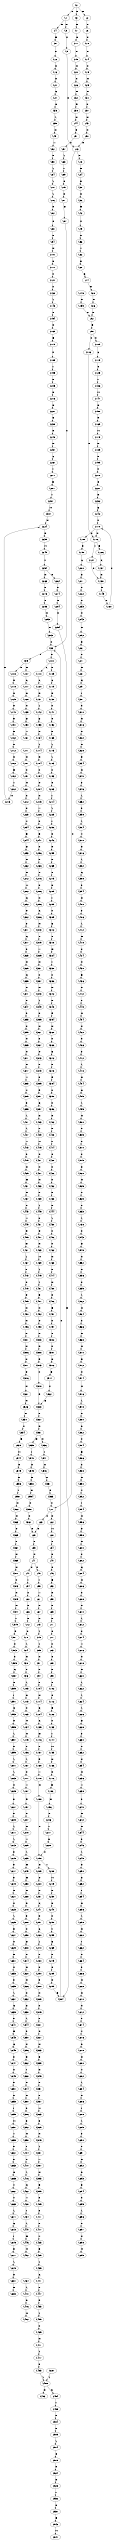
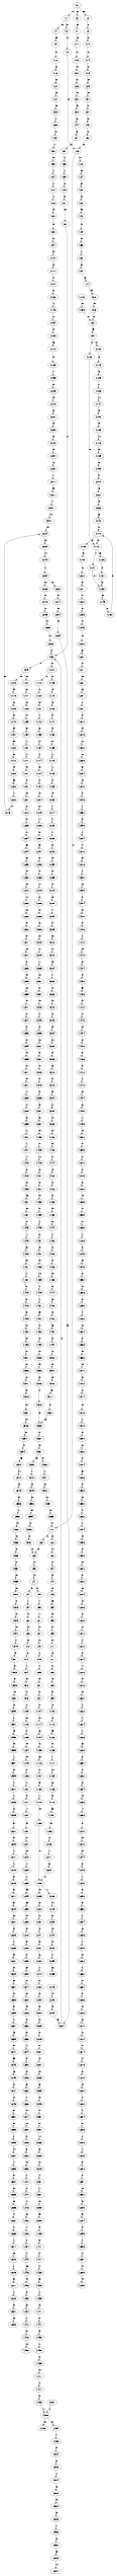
  strict digraph {
    S0
    S1
    S2
    S3
    S4
    S5
    S6
    S7
    S8
    S9
    S10
    S11
    S12
    S13
    S14
    S15
    S16
    S17
    S18
    S19
    S20
    S21
    S22
    S23
    S24
    S25
    S26
    S27
    S28
    S29
    S30
    S31
    S32
    S33
    S34
    S35
    S36
    S37
    S38
    S39
    S40
    S41
    S42
    S43
    S44
    S45
    S46
    S47
    S48
    S49
    S50
    S51
    S52
    S53
    S54
    S55
    S56
    S57
    S58
    S59
    S60
    S61
    S62
    S63
    S64
    S65
    S66
    S67
    S68
    S69
    S70
    S71
    S72
    S73
    S74
    S75
    S76
    S77
    S78
    S79
    S80
    S81
    S82
    S83
    S84
    S85
    S86
    S87
    S88
    S89
    S90
    S91
    S92
    S93
    S94
    S95
    S96
    S97
    S98
    S99
    S100
    S101
    S102
    S103
    S104
    S105
    S106
    S107
    S108
    S109
    S110
    S111
    S112
    S113
    S114
    S115
    S116
    S117
    S118
    S119
    S120
    S121
    S122
    S123
    S124
    S125
    S126
    S127
    S128
    S129
    S130
    S131
    S132
    S133
    S134
    S135
    S136
    S137
    S138
    S139
    S140
    S141
    S142
    S143
    S144
    S145
    S146
    S147
    S149
    S150
    S151
    S152
    S153
    S154
    S155
    S156
    S157
    S158
    S148
    S159
    S160
    S161
    S162
    S163
    S164
    S165
    S166
    S167
    S168
    S169
    S170
    S171
    S172
    S173
    S174
    S175
    S176
    S177
    S178
    S179
    S180
    S181
    S182
    S183
    S184
    S185
    S186
    S187
    S188
    S189
    S190
    S191
    S192
    S193
    S194
    S195
    S196
    S197
    S198
    S199
    S200
    S201
    S202
    S203
    S204
    S205
    S206
    S207
    S208
    S209
    S210
    S211
    S212
    S213
    S214
    S215
    S216
    S217
    S218
    S219
    S220
    S221
    S222
    S223
    S224
    S225
    S226
    S227
    S228
    S229
    S230
    S231
    S232
    S233
    S234
    S235
    S236
    S237
    S238
    S239
    S240
    S241
    S242
    S243
    S244
    S245
    S246
    S247
    S248
    S249
    S250
    S251
    S252
    S253
    S254
    S255
    S256
    S257
    S258
    S259
    S260
    S261
    S262
    S263
    S264
    S265
    S266
    S267
    S268
    S269
    S270
    S271
    S272
    S273
    S274
    S275
    S276
    S277
    S278
    S279
    S280
    S281
    S282
    S283
    S284
    S285
    S286
    S287
    S288
    S289
    S290
    S291
    S292
    S293
    S294
    S295
    S296
    S297
    S298
    S299
    S300
    S301
    S302
    S303
    S304
    S305
    S306
    S307
    S308
    S309
    S310
    S311
    S312
    S313
    S314
    S315
    S316
    S317
    S318
    S319
    S320
    S321
    S322
    S323
    S324
    S325
    S326
    S327
    S328
    S329
    S330
    S331
    S332
    S333
    S334
    S335
    S336
    S337
    S338
    S339
    S340
    S341
    S342
    S343
    S344
    S345
    S346
    S347
    S348
    S349
    S350
    S351
    S352
    S353
    S354
    S355
    S356
    S357
    S358
    S359
    S360
    S361
    S362
    S363
    S364
    S365
    S366
    S367
    S368
    S369
    S370
    S371
    S372
    S373
    S374
    S375
    S376
    S377
    S378
    S379
    S380
    S381
    S382
    S383
    S384
    S385
    S386
    S387
    S388
    S389
    S390
    S391
    S392
    S393
    S394
    S395
    S396
    S397
    S398
    S399
    S400
    S401
    S402
    S403
    S404
    S405
    S406
    S407
    S408
    S409
    S410
    S411
    S412
    S413
    S414
    S415
    S416
    S417
    S418
    S419
    S420
    S421
    S422
    S423
    S424
    S425
    S426
    S427
    S428
    S429
    S430
    S431
    S432
    S433
    S434
    S435
    S436
    S437
    S438
    S439
    S440
    S441
    S442
    S443
    S444
    S445
    S446
    S447
    S448
    S449
    S450
    S451
    S452
    S453
    S454
    S455
    S456
    S457
+   S458
    S459
    S460
    S461
    S462
    S463
    S464
    S465
    S466
    S467
    S468
    S469
    S470
    S471
    S472
    S473
    S474
    S475
    S476
    S477
    S478
    S479
    S480
    S481
    S482
    S483
    S484
    S485
    S486
    S487
    S488
    S489
    S490
    S491
    S492
    S493
    S494
    S495
    S496
    S497
    S498
    S499
    S500
    S501
    S502
    S503
    S504
    S505
    S506
    S507
    S508
    S509
    S510
    S511
    S512
    S513
    S514
    S515
    S516
    S517
    S518
    S519
    S520
    S521
    S522
    S523
    S524
    S525
    S526
    S527
    S528
    S529
    S530
    S531
    S532
    S533
    S534
    S535
    S536
    S537
    n539 [label=S738]
    S539
    S540
    S541
    S542
    S543
    S544
    S545
    S546
    S547
    S548
    S549
    S550
    S551
    S552
    S553
    S554
    S555
    S556
    S557
    S558
    S559
    S560
    S561
    S562
    S563
    S564
    S565
    S566
    S567
    S568
    S569
    S570
    S571
    S572
    S573
    S574
    S575
    S576
    S577
    S578
    S579
    S580
    S581
    S582
    S583
    S584
    S585
    S586
    S587
    n589 [label=S988]
    S589
    S590
    S591
    S592
    S593
    S594
    S595
    S596
    S597
    S598
    S599
    S600
    S601
    S602
    S603
    S604
    S605
    S606
    S607
    S608
    S609
    S610
    S611
    S612
    S613
    S614
    S615
    S616
    S617
    S618
    S619
    S620
    S621
    S622
    S623
    S624
    S625
    S626
    S627
    S628
    S629
    S630
    S631
    S632
    S633
    S634
    S635
    S636
    S637
    S638
    S639
    S640
    S641
    S642
    S643
    S644
    S645
    S646
    S647
    S648
    S649
    S650
    S651
    S652
    S653
    S654
    S655
    S656
    S657
    S658
    S659
    S660
    S661
    S662
    S663
    S664
    S665
    S666
    S667
    S668
    S669
    S670
    S671
    S672
    S673
    S674
    S675
    S676
    S677
    S678
    S679
    S680
    S681
    S682
    S683
    S684
    S686
    S688
    S687
    S689
    S690
    S691
    S692
    S693
    S694
    S695
    S696
    S697
    S698
    S699
    S0 -> S1 [label=L]
    S0 -> S2 [label=E]
    S0 -> S3 [label=Q]
    S1 -> S4 [label=R]
    S1 -> S5 [label=K]
    S2 -> S6 [label=L]
    S3 -> S7 [label=E]
    S4 -> S8 [label=E]
    S5 -> S9 [label=A]
    S6 -> S10 [label=L]
    S7 -> S11 [label=Q]
    S8 -> S12 [label=L]
    S9 -> S13 [label=Q]
    S10 -> S14 [label=D]
    S11 -> S15 [label=D]
    S12 -> S16 [label=K]
    S13 -> S17 [label=L]
    S13 -> S18 [label=A]
    S14 -> S19 [label=L]
    S15 -> S20 [label=K]
    S16 -> S21 [label=K]
    S17 -> S22 [label=K]
    S17 -> S23 [label=T]
    S18 -> S24 [label=E]
    S19 -> S25 [label=K]
    S20 -> S26 [label=L]
    S21 -> S27 [label=G]
    S22 -> S28 [label=M]
    S23 -> S29 [label=K]
    S24 -> S30 [label=R]
    S25 -> S31 [label=E]
    S26 -> S32 [label=K]
    S27 -> S33 [label=Q]
    S28 -> S34 [label=Q]
    S29 -> S35 [label=L]
    S30 -> S36 [label=N]
    S31 -> S37 [label=L]
    S32 -> S38 [label=E]
    S33 -> S39 [label=S]
    S34 -> S40 [label=D]
    S35 -> S41 [label=A]
    S36 -> S42 [label=E]
    S37 -> S43 [label=K]
    S38 -> S44 [label=K]
    S39 -> S45 [label=K]
    S40 -> S46 [label=Q]
    S41 -> S47 [label=L]
    S41 -> S48 [label=A]
    S42 -> S49 [label=A]
    S43 -> S50 [label=A]
    S44 -> S51 [label=Q]
    S45 -> S52 [label=V]
    S46 -> S53 [label=E]
    S47 -> S54 [label=I]
    S48 -> S55 [label=I]
    S49 -> S56 [label=T]
    S50 -> S13 [label=Q]
    S51 -> S57 [label=L]
    S52 -> S58 [label=D]
    S53 -> S59 [label=K]
    S54 -> S60 [label=L]
    S55 -> S61 [label=V]
    S56 -> S62 [label=V]
    S57 -> S63 [label=S]
    S58 -> S64 [label=S]
    S59 -> S65 [label=E]
    S60 -> S66 [label=A]
    S61 -> S67 [label=A]
    S62 -> S68 [label=R]
    S63 -> S69 [label=V]
    S64 -> S70 [label=S]
    S65 -> S71 [label=R]
    S66 -> S72 [label=A]
    S67 -> S73 [label=A]
    S68 -> S74 [label=G]
    S69 -> S75 [label=Q]
    S70 -> S76 [label=S]
    S71 -> S77 [label=Q]
    S72 -> S78 [label=Q]
    S73 -> S79 [label=S]
    S74 -> S80 [label=R]
    S75 -> S81 [label=K]
    S76 -> S82 [label=P]
    S77 -> S83 [label=L]
    S78 -> S84 [label=S]
    S79 -> S85 [label=S]
    S80 -> S86 [label=E]
    S81 -> S87 [label=E]
    S82 -> S88 [label=Q]
    S83 -> S89 [label=Q]
    S84 -> S90 [label=N]
    S85 -> S91 [label=A]
    S86 -> S92 [label=R]
    S87 -> S93 [label=L]
    S88 -> S94 [label=L]
    S89 -> S95 [label=T]
    S90 -> S96 [label=P]
    S91 -> S97 [label=E]
    S92 -> S98 [label=E]
    S93 -> S99 [label=I]
    S93 -> S100 [label=L]
    S94 -> S101 [label=N]
    S95 -> S102 [label=Q]
    S96 -> S103 [label=S]
    S97 -> S104 [label=P]
    S98 -> S105 [label=A]
    S98 -> S106 [label=L]
    S99 -> S107 [label=K]
    S99 -> S108 [label=A]
    S100 -> S109 [label=T]
    S100 -> S110 [label=C]
    S101 -> S111 [label=P]
    S102 -> S112 [label=Q]
    S103 -> S113 [label=Q]
    S104 -> S114 [label=K]
    S105 -> S115 [label=C]
    S106 -> S116 [label=A]
    S107 -> S117 [label=C]
    S108 -> S118 [label=N]
    S109 -> S119 [label=C]
    S110 -> S120 [label=C]
    S111 -> S121 [label=L]
    S112 -> S122 [label=E]
    S113 -> S123 [label=L]
    S114 -> S124 [label=G]
    S115 -> S125 [label=Q]
    S116 -> S126 [label=E]
    S116 -> S127 [label=V]
    S117 -> S128 [label=Q]
    S118 -> S129 [label=K]
    S119 -> S130 [label=R]
    S120 -> S131 [label=R]
    S121 -> S132 [label=L]
    S122 -> S133 [label=L]
    S123 -> S134 [label=M]
    S124 -> S135 [label=G]
    S125 -> S136 [label=V]
    S126 -> S137 [label=G]
    S127 -> S138 [label=Q]
    S128 -> S139 [label=A]
    S129 -> S140 [label=D]
    S130 -> S141 [label=T]
    S131 -> S142 [label=S]
    S132 -> S143 [label=S]
    S133 -> S144 [label=I]
    S134 -> S145 [label=K]
    S135 -> S146 [label=H]
    S136 -> S147 [label=M]
    S137 -> S138 [label=R]
    S138 -> S149 [label=R]
    S139 -> S150 [label=E]
    S140 -> S151 [label=R]
    S141 -> S152 [label=Q]
    S142 -> S153 [label=E]
    S143 -> S154 [label=Q]
    S144 -> S155 [label=M]
    S145 -> S156 [label=P]
    S146 -> S157 [label=T]
    S147 -> S158 [label=R]
    S149 -> S160 [label=E]
    S150 -> S161 [label=V]
    S151 -> S162 [label=E]
    S152 -> S163 [label=A]
    S153 -> S164 [label=A]
    S154 -> S165 [label=K]
    S155 -> S166 [label=N]
    S156 -> S167 [label=S]
    S157 -> S168 [label=E]
    S158 -> S169 [label=R]
    S148 -> S159 [label=E]
    S159 -> S92 [label=R]
    S160 -> S170 [label=L]
+   S161 -> S171 [label=S]
    S162 -> S172 [label=A]
    S163 -> S173 [label=S]
    S164 -> S174 [label=S]
    S165 -> S175 [label=E]
    S166 -> S176 [label=K]
    S167 -> S177 [label=T]
    S168 -> S178 [label=V]
    S169 -> S179 [label=M]
    S170 -> S116 [label=A]
    S170 -> S180 [label=L]
    S171 -> S181 [label=Q]
    S172 -> S182 [label=N]
    S173 -> S183 [label=S]
    S174 -> S184 [label=R]
    S175 -> S185 [label=A]
    S176 -> S186 [label=E]
    S177 -> S187 [label=V]
    S178 -> S188 [label=N]
    S179 -> S189 [label=N]
    S180 -> S190 [label=R]
    S181 -> S191 [label=L]
    S182 -> S192 [label=E]
    S183 -> S193 [label=L]
    S184 -> S194 [label=L]
    S185 -> S195 [label=V]
    S186 -> S196 [label=R]
    S187 -> S197 [label=E]
    S188 -> S198 [label=L]
    S189 -> S199 [label=E]
    S190 -> S200 [label=C]
    S191 -> S201 [label=K]
    S192 -> S202 [label=V]
    S193 -> S203 [label=Q]
    S194 -> S204 [label=Q]
    S195 -> S205 [label=A]
    S196 -> S206 [label=E]
    S197 -> S207 [label=F]
    S198 -> S208 [label=V]
    S198 -> S209 [label=R]
    S199 -> S210 [label=L]
    S200 -> S211 [label=R]
    S201 -> S212 [label=L]
    S202 -> S213 [label=M]
    S203 -> S214 [label=I]
    S204 -> S215 [label=A]
    S205 -> S216 [label=K]
    S206 -> S217 [label=V]
    S207 -> S218 [label=N]
    S208 -> S219 [label=M]
    S209 -> S220 [label=Q]
    S210 -> S221 [label=Q]
    S211 -> S222 [label=T]
    S212 -> S223 [label=T]
    S213 -> S224 [label=K]
    S214 -> S225 [label=S]
    S215 -> S226 [label=V]
    S216 -> S227 [label=R]
    S217 -> S228 [label=N]
    S218 -> S229 [label=V]
    S219 -> S230 [label=R]
    S220 -> S231 [label=A]
    S221 -> S232 [label=R]
    S222 -> S233 [label=D]
    S223 -> S234 [label=Y]
    S224 -> S235 [label=R]
    S225 -> S236 [label=I]
    S226 -> S237 [label=L]
    S227 -> S238 [label=E]
    S228 -> S198 [label=L]
    S229 -> S239 [label=S]
    S230 -> S240 [label=K]
    S231 -> S241 [label=G]
    S232 -> S242 [label=E]
    S233 -> S243 [label=A]
    S234 -> S244 [label=E]
    S235 -> S245 [label=M]
    S236 -> S246 [label=D]
    S237 -> S247 [label=E]
    S238 -> S248 [label=K]
    S239 -> S249 [label=H]
    S240 -> S250 [label=T]
    S241 -> S251 [label=D]
    S242 -> S170 [label=L]
    S243 -> S252 [label=N]
    S244 -> S253 [label=E]
    S245 -> S254 [label=Y]
    S246 -> S255 [label=K]
    S247 -> S256 [label=T]
    S248 -> S257 [label=N]
    S249 -> S258 [label=H]
    S250 -> S259 [label=Y]
    S251 -> S260 [label=C]
    S252 -> S261 [label=R]
    S253 -> S262 [label=Q]
    S254 -> S263 [label=N]
    S254 -> S264 [label=D]
    S255 -> S265 [label=K]
    S256 -> S266 [label=D]
    S257 -> S267 [label=G]
    S258 -> S268 [label=N]
    S259 -> S269 [label=E]
    S260 -> S270 [label=S]
    S261 -> S271 [label=T]
    S262 -> S272 [label=N]
    S263 -> S273 [label=F]
    S264 -> S274 [label=L]
    S265 -> S275 [label=Q]
    S266 -> S276 [label=Q]
    S267 -> S277 [label=I]
    S268 -> S278 [label=R]
-   S269 -> S279 [label=L]
    S270 -> S280 [label=T]
    S271 -> S281 [label=K]
    S272 -> S282 [label=W]
    S273 -> S283 [label=Q]
    S274 -> S284 [label=Q]
    S275 -> S285 [label=K]
    S276 -> S286 [label=T]
    S277 -> S287 [label=E]
    S278 -> S288 [label=P]
    S279 -> S289 [label=Q]
    S280 -> S290 [label=T]
    S281 -> S291 [label=G]
    S282 -> S292 [label=G]
    S283 -> S293 [label=K]
    S284 -> S294 [label=K]
    S285 -> S295 [label=I]
    S286 -> S296 [label=A]
    S287 -> S297 [label=V]
    S288 -> S298 [label=L]
    S289 -> S299 [label=K]
    S290 -> S300 [label=P]
    S291 -> S301 [label=I]
    S292 -> S302 [label=D]
    S293 -> S303 [label=E]
    S294 -> S304 [label=E]
    S295 -> S305 [label=L]
    S296 -> S306 [label=G]
    S297 -> S307 [label=M]
    S298 -> S308 [label=E]
    S299 -> S304 [label=E]
    S300 -> S309 [label=A]
    S301 -> S310 [label=T]
    S302 -> S311 [label=P]
    S303 -> S93 [label=L]
    S304 -> S93 [label=L]
    S305 -> S312 [label=E]
    S306 -> S313 [label=K]
    S307 -> S224 [label=K]
    S308 -> S314 [label=D]
    S309 -> S315 [label=L]
    S310 -> S316 [label=N]
    S311 -> S317 [label=G]
    S312 -> S318 [label=Q]
    S313 -> S319 [label=Q]
    S314 -> S320 [label=N]
    S315 -> S321 [label=P]
    S316 -> S322 [label=R]
    S317 -> S323 [label=P]
    S318 -> S324 [label=H]
    S319 -> S325 [label=V]
    S320 -> S326 [label=Q]
    S321 -> S327 [label=Q]
    S322 -> S328 [label=E]
    S323 -> S329 [label=Q]
    S324 -> S330 [label=V]
    S325 -> S331 [label=N]
    S326 -> S332 [label=T]
    S327 -> S333 [label=K]
    S328 -> S334 [label=R]
    S329 -> S335 [label=G]
    S330 -> S336 [label=L]
    S331 -> S337 [label=L]
    S332 -> S338 [label=F]
    S333 -> S339 [label=F]
    S334 -> S340 [label=N]
    S335 -> S341 [label=A]
    S336 -> S342 [label=N]
    S337 -> S343 [label=N]
    S338 -> S344 [label=S]
    S339 -> S345 [label=R]
    S340 -> S346 [label=P]
    S341 -> S347 [label=T]
    S342 -> S348 [label=R]
    S343 -> S349 [label=S]
    S344 -> S350 [label=P]
    S345 -> S351 [label=T]
    S346 -> S352 [label=S]
    S347 -> S353 [label=P]
    S348 -> S354 [label=E]
    S349 -> S355 [label=T]
    S350 -> S356 [label=A]
    S351 -> S357 [label=L]
    S352 -> S358 [label=P]
    S353 -> S359 [label=L]
    S354 -> S360 [label=N]
    S355 -> S361 [label=K]
    S356 -> S362 [label=F]
    S357 -> S363 [label=W]
    S358 -> S364 [label=S]
    S359 -> S365 [label=A]
    S360 -> S366 [label=T]
    S361 -> S367 [label=P]
    S362 -> S368 [label=I]
    S363 -> S369 [label=P]
    S364 -> S370 [label=Y]
    S365 -> S371 [label=A]
    S366 -> S372 [label=E]
    S367 -> S373 [label=Q]
    S368 -> S374 [label=R]
    S369 -> S375 [label=A]
    S370 -> S376 [label=R]
    S371 -> S377 [label=E]
    S372 -> S378 [label=D]
    S373 -> S379 [label=E]
    S374 -> S380 [label=E]
    S375 -> S381 [label=S]
    S376 -> S382 [label=S]
    S377 -> S383 [label=V]
    S378 -> S384 [label=E]
    S379 -> S385 [label=P]
    S380 -> S386 [label=P]
    S381 -> S387 [label=V]
    S382 -> S388 [label=G]
    S383 -> S389 [label=Y]
    S384 -> S390 [label=L]
    S385 -> S391 [label=E]
    S386 -> S392 [label=P]
    S387 -> S393 [label=K]
    S388 -> S394 [label=P]
    S389 -> S395 [label=P]
    S390 -> S396 [label=A]
    S391 -> S397 [label=G]
    S392 -> S398 [label=K]
    S393 -> S399 [label=E]
    S394 -> S400 [label=Q]
    S395 -> S401 [label=S]
    S396 -> S402 [label=K]
    S397 -> S403 [label=R]
    S398 -> S404 [label=I]
    S399 -> S405 [label=P]
    S400 -> S406 [label=P]
    S401 -> S407 [label=S]
    S402 -> S408 [label=K]
    S403 -> S409 [label=Y]
    S404 -> S410 [label=Y]
    S405 -> S411 [label=P]
    S406 -> S412 [label=S]
    S407 -> S413 [label=V]
    S408 -> S414 [label=Y]
    S409 -> S415 [label=W]
    S410 -> S416 [label=S]
    S411 -> S417 [label=L]
    S412 -> S418 [label=H]
    S413 -> S419 [label=P]
    S414 -> S420 [label=Q]
    S415 -> S421 [label=Q]
    S416 -> S422 [label=G]
    S417 -> S423 [label=Y]
    S418 -> S424 [label=L]
    S419 -> S425 [label=Q]
    S420 -> S426 [label=A]
    S421 -> S427 [label=A]
    S422 -> S428 [label=V]
    S423 -> S429 [label=F]
    S424 -> S430 [label=A]
    S425 -> S431 [label=H]
    S426 -> S432 [label=A]
    S427 -> S433 [label=K]
    S428 -> S434 [label=I]
    S429 -> S435 [label=S]
    S430 -> S436 [label=E]
    S431 -> S437 [label=N]
    S432 -> S438 [label=E]
    S433 -> S439 [label=E]
    S434 -> S440 [label=S]
    S435 -> S441 [label=G]
    S436 -> S442 [label=A]
    S437 -> S443 [label=T]
    S438 -> S444 [label=R]
    S439 -> S445 [label=S]
    S440 -> S446 [label=H]
    S441 -> S447 [label=F]
    S442 -> S448 [label=P]
    S443 -> S449 [label=V]
    S444 -> S450 [label=S]
    S445 -> S451 [label=L]
    S446 -> S452 [label=M]
    S447 -> S453 [label=F]
    S448 -> S454 [label=K]
    S449 -> S455 [label=R]
    S450 -> S456 [label=L]
    S451 -> S457 [label=Q]
+   S452 -> S458 [label=L]
    S453 -> S459 [label=S]
    S454 -> S460 [label=A]
    S455 -> S461 [label=H]
    S456 -> S462 [label=T]
    S457 -> S463 [label=R]
+   S458 -> S464 [label=E]
    S459 -> S465 [label=L]
    S460 -> S466 [label=T]
    S461 -> S467 [label=S]
    S462 -> S468 [label=N]
    S463 -> S469 [label=M]
    S464 -> S470 [label=S]
    S465 -> S471 [label=K]
    S466 -> S472 [label=P]
    S467 -> S473 [label=L]
    S468 -> S474 [label=L]
    S469 -> S475 [label=S]
    S470 -> S476 [label=D]
    S471 -> S477 [label=S]
    S472 -> S478 [label=S]
    S473 -> S479 [label=Q]
    S474 -> S480 [label=N]
    S475 -> S481 [label=S]
    S476 -> S482 [label=M]
    S477 -> S483 [label=P]
    S478 -> S484 [label=N]
    S479 -> S485 [label=Q]
    S480 -> S486 [label=D]
    S481 -> S487 [label=E]
    S483 -> S488 [label=S]
    S484 -> S489 [label=Q]
    S485 -> S490 [label=N]
    S486 -> S491 [label=E]
    S487 -> S492 [label=A]
    S488 -> S493 [label=D]
    S488 -> S494 [label=G]
    S489 -> S495 [label=S]
    S490 -> S496 [label=K]
    S491 -> S497 [label=A]
    S492 -> S498 [label=Q]
    S494 -> S499 [label=V]
    S495 -> S500 [label=K]
    S496 -> S501 [label=A]
    S497 -> S502 [label=Q]
    S498 -> S503 [label=A]
    S499 -> S504 [label=T]
    S500 -> S505 [label=T]
    S501 -> S506 [label=K]
    S502 -> S507 [label=T]
    S503 -> S508 [label=R]
    S504 -> S509 [label=T]
    S505 -> S510 [label=L]
    S506 -> S511 [label=A]
    S507 -> S512 [label=R]
    S508 -> S513 [label=E]
    S509 -> S514 [label=S]
    S510 -> S515 [label=L]
    S511 -> S516 [label=Q]
    S512 -> S517 [label=E]
    S513 -> S518 [label=L]
    S514 -> S519 [label=Q]
    S515 -> S520 [label=D]
    S516 -> S521 [label=K]
    S517 -> S522 [label=L]
    S518 -> S523 [label=E]
    S519 -> S524 [label=D]
    S520 -> S525 [label=K]
    S521 -> S526 [label=K]
    S522 -> S523 [label=E]
    S523 -> S527 [label=L]
    S524 -> S528 [label=R]
    S525 -> S529 [label=Y]
    S526 -> S530 [label=E]
    S527 -> S531 [label=R]
    S528 -> S532 [label=V]
    S529 -> S533 [label=L]
    S530 -> S534 [label=L]
    S531 -> S535 [label=H]
    S531 -> S536 [label=K]
    S532 -> S537 [label=P]
    S533 -> n539 [label=S]
    S534 -> S539 [label=E]
    S535 -> S540 [label=I]
    S536 -> S541 [label=I]
    S537 -> S542 [label=E]
    n539 -> S543 [label=T]
    S539 -> S544 [label=M]
    S540 -> S545 [label=K]
    S541 -> S546 [label=K]
    S542 -> S547 [label=M]
    S543 -> S548 [label=E]
    S544 -> S549 [label=Q]
    S545 -> S550 [label=E]
    S546 -> S551 [label=A]
    S548 -> S552 [label=A]
    S549 -> S553 [label=D]
    S550 -> S554 [label=Q]
    S551 -> S555 [label=Q]
    S552 -> S556 [label=A]
    S553 -> S557 [label=I]
    S554 -> S558 [label=L]
    S555 -> S17 [label=L]
    S556 -> S559 [label=L]
    S557 -> S560 [label=K]
    S558 -> S561 [label=T]
    S559 -> S562 [label=S]
    S560 -> S563 [label=Q]
    S561 -> S29 [label=K]
    S562 -> S564 [label=K]
    S563 -> S565 [label=Q]
    S564 -> S566 [label=L]
    S565 -> S567 [label=L]
    S566 -> S568 [label=N]
    S567 -> S569 [label=N]
    S568 -> S570 [label=K]
    S569 -> S571 [label=K]
    S570 -> S572 [label=E]
    S571 -> S573 [label=L]
    S572 -> S574 [label=A]
    S573 -> S575 [label=A]
    S574 -> S576 [label=K]
    S575 -> S577 [label=N]
    S576 -> S578 [label=S]
    S577 -> S579 [label=V]
    S578 -> S580 [label=R]
    S579 -> S581 [label=F]
    S580 -> S582 [label=D]
    S581 -> S583 [label=A]
    S582 -> S584 [label=L]
    S583 -> S585 [label=T]
    S584 -> S586 [label=E]
    S585 -> S587 [label=G]
    S586 -> n589 [label=L]
    S587 -> S589 [label=D]
    n589 -> S590 [label=N]
    S589 -> S591 [label=I]
    S590 -> S592 [label=Y]
    S591 -> S593 [label=G]
    S592 -> S594 [label=I]
    S593 -> S595 [label=K]
    S594 -> S596 [label=K]
    S595 -> S597 [label=S]
    S596 -> S598 [label=D]
    S597 -> S599 [label=T]
    S598 -> S600 [label=Q]
    S599 -> S601 [label=S]
    S600 -> S602 [label=L]
    S601 -> S603 [label=S]
    S602 -> S604 [label=G]
    S603 -> S605 [label=A]
    S604 -> S606 [label=K]
    S605 -> S607 [label=P]
    S606 -> S608 [label=L]
    S607 -> S609 [label=P]
    S608 -> S610 [label=A]
    S609 -> S611 [label=S]
    S610 -> S612 [label=S]
    S611 -> S613 [label=S]
    S612 -> S614 [label=L]
    S613 -> S615 [label=P]
    S614 -> S616 [label=V]
    S615 -> S617 [label=P]
    S616 -> S618 [label=A]
    S617 -> S619 [label=P]
    S618 -> S620 [label=Q]
    S619 -> S621 [label=Q]
    S620 -> S622 [label=S]
    S621 -> S623 [label=T]
    S622 -> S624 [label=S]
    S623 -> S625 [label=S]
    S624 -> S626 [label=S]
    S625 -> S627 [label=F]
    S626 -> S628 [label=E]
    S627 -> S629 [label=A]
    S628 -> S630 [label=P]
    S629 -> S631 [label=N]
    S630 -> S632 [label=Y]
    S631 -> S633 [label=A]
    S632 -> S634 [label=A]
    S633 -> S635 [label=P]
    S634 -> S636 [label=K]
    S635 -> S637 [label=S]
    S636 -> S638 [label=V]
    S637 -> S639 [label=G]
    S638 -> S640 [label=P]
    S639 -> S641 [label=L]
    S640 -> S642 [label=K]
    S641 -> S643 [label=H]
    S642 -> S644 [label=N]
    S643 -> S645 [label=G]
    S644 -> S646 [label=P]
    S645 -> S647 [label=P]
    S646 -> S648 [label=S]
    S647 -> S649 [label=T]
    S648 -> S650 [label=R]
    S649 -> S651 [label=P]
    S650 -> S652 [label=R]
    S651 -> S653 [label=T]
    S652 -> S654 [label=I]
    S653 -> S655 [label=I]
    S654 -> S656 [label=N]
    S655 -> S657 [label=M]
    S656 -> S658 [label=S]
    S657 -> S659 [label=V]
    S658 -> S660 [label=N]
    S659 -> S661 [label=P]
    S660 -> S662 [label=I]
    S661 -> S663 [label=P]
    S662 -> S664 [label=F]
    S663 -> S665 [label=Q]
    S664 -> S666 [label=P]
    S665 -> S667 [label=Y]
    S666 -> S668 [label=K]
    S667 -> S669 [label=Y]
    S668 -> S670 [label=N]
    S669 -> S671 [label=S]
    S670 -> S672 [label=A]
    S671 -> S673 [label=G]
    S672 -> S674 [label=P]
    S673 -> S675 [label=I]
    S674 -> S676 [label=Y]
    S675 -> S677 [label=F]
    S676 -> S678 [label=D]
    S677 -> S679 [label=S]
    S678 -> S680 [label=Q]
    S679 -> S681 [label=D]
    S680 -> S682 [label=Y]
    S681 -> S683 [label=K]
    S682 -> S684 [label=S]
    S684 -> S686 [label=A]
    S686 -> S688 [label=I]
    S688 -> S689 [label=S]
    S687 -> S488 [label=S]
    S689 -> S690 [label=P]
    S690 -> S691 [label=P]
    S691 -> S692 [label=E]
    S692 -> S693 [label=D]
    S693 -> S694 [label=F]
    S694 -> S695 [label=L]
    S695 -> S696 [label=S]
    S696 -> S697 [label=T]
    S697 -> S698 [label=A]
    S698 -> S699 [label=M]
  }
